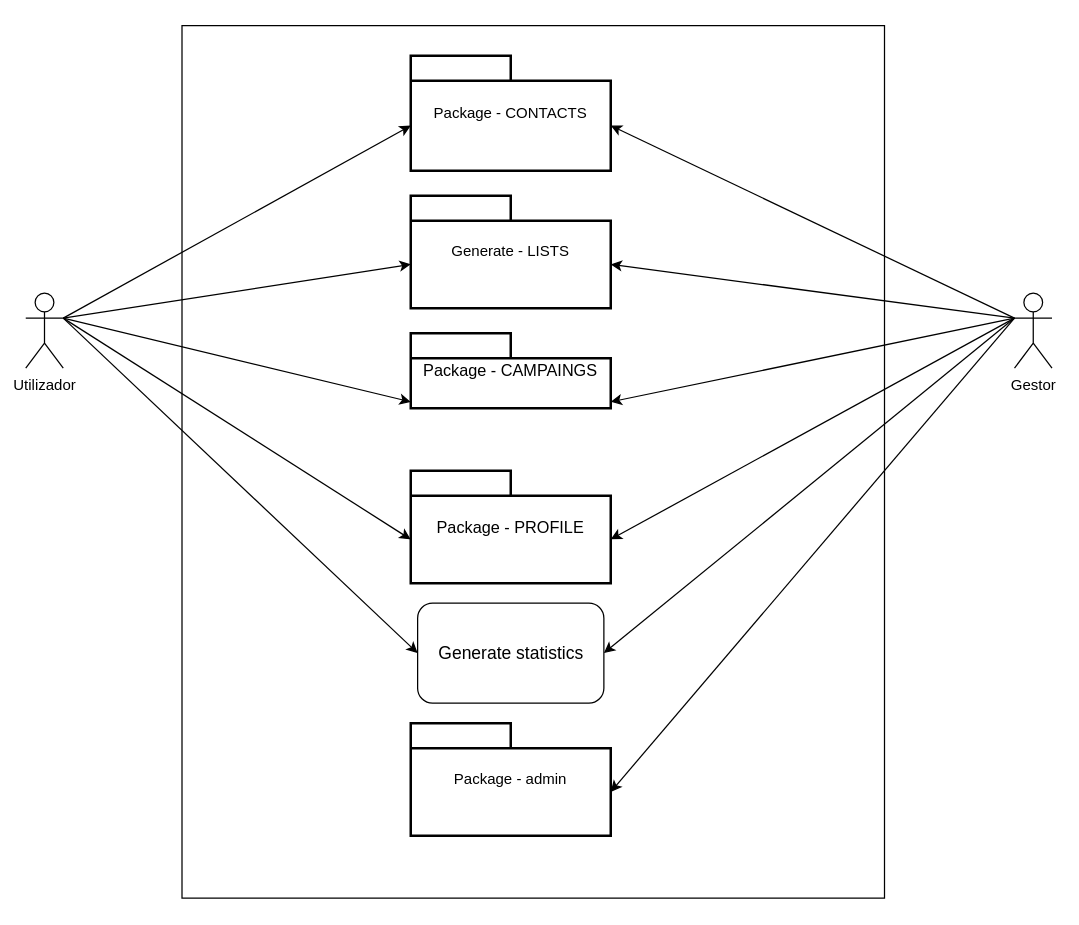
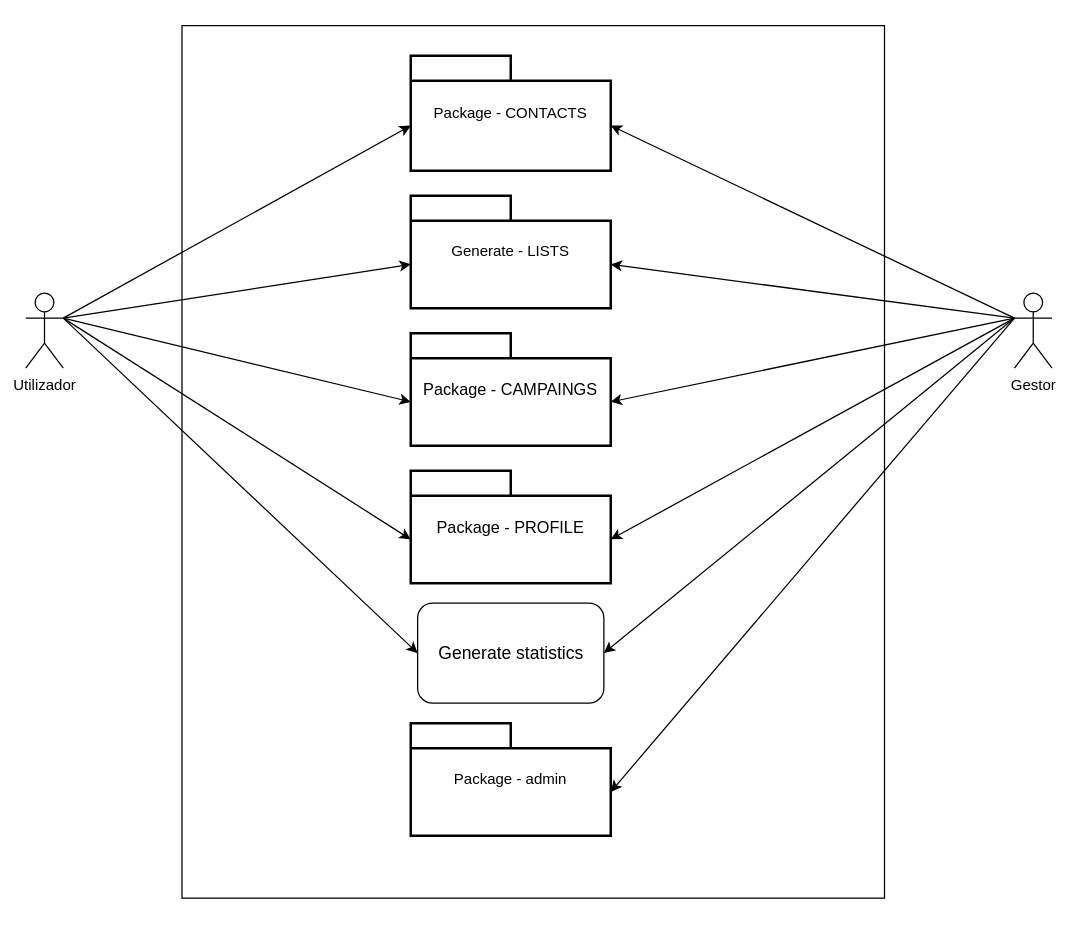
  <mxCell id="0" />
  <mxCell id="1" parent="0" />
  <mxCell id="2" value="" style="rounded=0;whiteSpace=wrap;html=1;" parent="1" vertex="1"><mxGeometry x="145" y="20" width="562" height="698" as="geometry" /></mxCell>
  <mxCell id="3" style="edgeStyle=none;rounded=0;orthogonalLoop=1;jettySize=auto;html=1;exitX=1;exitY=0.333;exitDx=0;exitDy=0;exitPerimeter=0;entryX=0;entryY=0;entryDx=0;entryDy=56;entryPerimeter=0;fontSize=13;sourcePerimeterSpacing=5;targetPerimeterSpacing=5;" parent="1" source="8" target="16" edge="1"><mxGeometry relative="1" as="geometry" /></mxCell>
  <mxCell id="4" style="edgeStyle=none;rounded=0;orthogonalLoop=1;jettySize=auto;html=1;exitX=1;exitY=0.333;exitDx=0;exitDy=0;exitPerimeter=0;entryX=0;entryY=0;entryDx=0;entryDy=55;entryPerimeter=0;fontSize=13;sourcePerimeterSpacing=5;targetPerimeterSpacing=5;" parent="1" source="8" target="17" edge="1"><mxGeometry relative="1" as="geometry" /></mxCell>
  <mxCell id="5" style="edgeStyle=none;rounded=0;orthogonalLoop=1;jettySize=auto;html=1;exitX=1;exitY=0.333;exitDx=0;exitDy=0;exitPerimeter=0;entryX=0;entryY=0;entryDx=0;entryDy=55;entryPerimeter=0;fontSize=13;sourcePerimeterSpacing=5;targetPerimeterSpacing=5;" parent="1" source="8" target="18" edge="1"><mxGeometry relative="1" as="geometry" /></mxCell>
  <mxCell id="6" style="edgeStyle=none;rounded=0;orthogonalLoop=1;jettySize=auto;html=1;exitX=1;exitY=0.333;exitDx=0;exitDy=0;exitPerimeter=0;entryX=0;entryY=0;entryDx=0;entryDy=55;entryPerimeter=0;fontSize=13;sourcePerimeterSpacing=5;targetPerimeterSpacing=5;" parent="1" source="8" target="19" edge="1"><mxGeometry relative="1" as="geometry" /></mxCell>
  <mxCell id="7" style="edgeStyle=none;rounded=0;orthogonalLoop=1;jettySize=auto;html=1;exitX=1;exitY=0.333;exitDx=0;exitDy=0;exitPerimeter=0;entryX=0;entryY=0.5;entryDx=0;entryDy=0;fontSize=13;sourcePerimeterSpacing=5;targetPerimeterSpacing=5;" parent="1" source="8" target="21" edge="1"><mxGeometry relative="1" as="geometry" /></mxCell>
  <mxCell id="8" value="Utilizador" style="shape=umlActor;verticalLabelPosition=bottom;verticalAlign=top;html=1;outlineConnect=0;" parent="1" vertex="1"><mxGeometry x="20" y="234" width="30" height="60" as="geometry" /></mxCell>
  <mxCell id="9" style="rounded=0;orthogonalLoop=1;jettySize=auto;html=1;exitX=0;exitY=0.333;exitDx=0;exitDy=0;exitPerimeter=0;entryX=0;entryY=0;entryDx=160;entryDy=55;entryPerimeter=0;fontSize=13;targetPerimeterSpacing=5;sourcePerimeterSpacing=5;" parent="1" source="15" target="20" edge="1"><mxGeometry relative="1" as="geometry" /></mxCell>
  <mxCell id="10" style="edgeStyle=none;rounded=0;orthogonalLoop=1;jettySize=auto;html=1;exitX=0;exitY=0.333;exitDx=0;exitDy=0;exitPerimeter=0;entryX=1;entryY=0.5;entryDx=0;entryDy=0;fontSize=13;sourcePerimeterSpacing=5;targetPerimeterSpacing=5;" parent="1" source="15" target="21" edge="1"><mxGeometry relative="1" as="geometry" /></mxCell>
  <mxCell id="11" style="edgeStyle=none;rounded=0;orthogonalLoop=1;jettySize=auto;html=1;exitX=0;exitY=0.333;exitDx=0;exitDy=0;exitPerimeter=0;entryX=0;entryY=0;entryDx=160;entryDy=55;entryPerimeter=0;fontSize=13;sourcePerimeterSpacing=5;targetPerimeterSpacing=5;" parent="1" source="15" target="19" edge="1"><mxGeometry relative="1" as="geometry" /></mxCell>
  <mxCell id="12" style="edgeStyle=none;rounded=0;orthogonalLoop=1;jettySize=auto;html=1;exitX=0;exitY=0.333;exitDx=0;exitDy=0;exitPerimeter=0;entryX=0;entryY=0;entryDx=160;entryDy=55;entryPerimeter=0;fontSize=13;sourcePerimeterSpacing=5;targetPerimeterSpacing=5;" parent="1" source="15" target="18" edge="1"><mxGeometry relative="1" as="geometry" /></mxCell>
  <mxCell id="13" style="edgeStyle=none;rounded=0;orthogonalLoop=1;jettySize=auto;html=1;exitX=0;exitY=0.333;exitDx=0;exitDy=0;exitPerimeter=0;entryX=0;entryY=0;entryDx=160;entryDy=55;entryPerimeter=0;fontSize=13;sourcePerimeterSpacing=5;targetPerimeterSpacing=5;" parent="1" source="15" target="17" edge="1"><mxGeometry relative="1" as="geometry" /></mxCell>
  <mxCell id="14" style="edgeStyle=none;rounded=0;orthogonalLoop=1;jettySize=auto;html=1;exitX=0;exitY=0.333;exitDx=0;exitDy=0;exitPerimeter=0;entryX=0;entryY=0;entryDx=160;entryDy=56;entryPerimeter=0;fontSize=13;sourcePerimeterSpacing=5;targetPerimeterSpacing=5;" parent="1" source="15" target="16" edge="1"><mxGeometry relative="1" as="geometry" /></mxCell>
  <mxCell id="15" value="Gestor" style="shape=umlActor;verticalLabelPosition=bottom;verticalAlign=top;html=1;outlineConnect=0;" parent="1" vertex="1"><mxGeometry x="811" y="234" width="30" height="60" as="geometry" /></mxCell>
  <mxCell id="16" value="Package - CONTACTS" style="shape=folder;tabWidth=80;tabHeight=20;tabPosition=left;strokeWidth=2;html=1;whiteSpace=wrap;align=center;" parent="1" vertex="1"><mxGeometry x="328" y="44" width="160" height="92" as="geometry" /></mxCell>
  <mxCell id="17" value="Generate - LISTS" style="shape=folder;tabWidth=80;tabHeight=20;tabPosition=left;strokeWidth=2;html=1;whiteSpace=wrap;align=center;" parent="1" vertex="1"><mxGeometry x="328" y="156" width="160" height="90" as="geometry" /></mxCell>
- <mxCell id="18" value="&lt;font style=&quot;font-size: 13px;&quot;&gt;Package - CAMPAINGS&lt;/font&gt;" style="shape=folder;tabWidth=80;tabHeight=20;tabPosition=left;strokeWidth=2;html=1;whiteSpace=wrap;align=center;" parent="1" vertex="1"><mxGeometry x="328" y="266" width="160" height="60" as="geometry" /></mxCell>
+ <mxCell id="18" value="&lt;font style=&quot;font-size: 13px;&quot;&gt;Package - CAMPAINGS&lt;/font&gt;" style="shape=folder;tabWidth=80;tabHeight=20;tabPosition=left;strokeWidth=2;html=1;whiteSpace=wrap;align=center;" parent="1" vertex="1"><mxGeometry x="328" y="266" width="160" height="90" as="geometry" /></mxCell>
  <mxCell id="19" value="&lt;font style=&quot;font-size: 13px;&quot;&gt;Package - PROFILE&lt;/font&gt;" style="shape=folder;tabWidth=80;tabHeight=20;tabPosition=left;strokeWidth=2;html=1;whiteSpace=wrap;align=center;" parent="1" vertex="1"><mxGeometry x="328" y="376" width="160" height="90" as="geometry" /></mxCell>
  <mxCell id="20" value="Package - admin" style="shape=folder;tabWidth=80;tabHeight=20;tabPosition=left;strokeWidth=2;html=1;whiteSpace=wrap;align=center;" parent="1" vertex="1"><mxGeometry x="328" y="578" width="160" height="90" as="geometry" /></mxCell>
  <mxCell id="21" value="&lt;span style=&quot;font-size: 14px;&quot;&gt;Generate statistics&lt;/span&gt;" style="whiteSpace=wrap;html=1;rounded=1;" parent="1" vertex="1"><mxGeometry x="333.5" y="482" width="149" height="80" as="geometry" /></mxCell>
